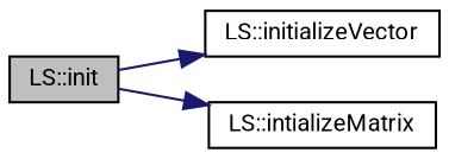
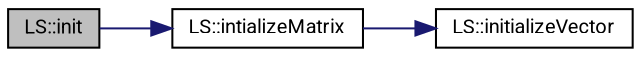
  digraph {
    fontname=Roboto
    rankdir=LR
    node [color=black fillcolor=white fontname=Roboto fontsize=10 shape=record style=filled]
    edge [color=midnightblue fontname=Roboto fontsize=10 labelfontname=Helvetica labelfontsize=10 style=solid]
    n1 [fillcolor=grey75 fontcolor=black height=0.2 label="LS::init" width=0.4]
    n2 [height=0.2 label="LS::initializeVector" width=0.4]
    n3 [height=0.2 label="LS::intializeMatrix" width=0.4]
-   n1 -> n2
+   n3 -> n2
    n1 -> n3
  }
